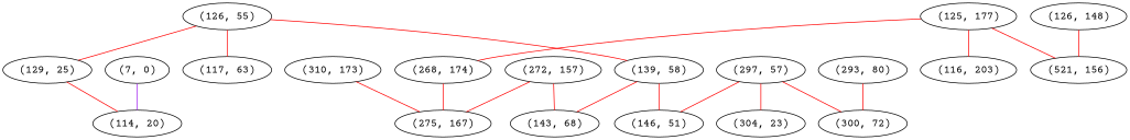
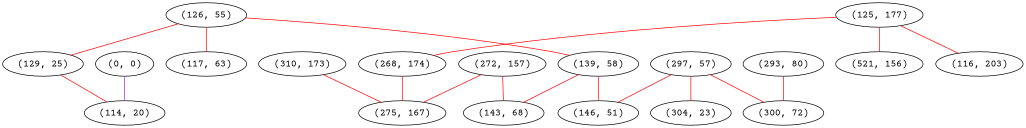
  graph {
    fontname="Courier Prime"
    node [fontname="Courier Prime"]
    edge [color=red fontname="Courier Prime" weight=1]
    "(125, 177)"
    "(268, 174)"
    "(116, 203)"
    n4 [label="(521, 156)"]
    "(275, 167)"
-   "(0, 0)" [label="(7, 0)"]
+   "(0, 0)"
    "(114, 20)"
    n8 [label="(129, 25)"]
    "(310, 173)"
    n10 [label="(297, 57)"]
    "(304, 23)"
    "(146, 51)"
    "(300, 72)"
    "(272, 157)"
    "(143, 68)"
    "(126, 55)"
    "(139, 58)"
    "(117, 63)"
-   "(126, 148)"
    "(293, 80)"
    "(125, 177)" -- "(268, 174)"
    "(125, 177)" -- "(116, 203)"
    "(125, 177)" -- n4
    "(268, 174)" -- "(275, 167)"
    "(0, 0)" -- "(114, 20)" [color=purple weight=4]
    n8 -- "(114, 20)"
    "(310, 173)" -- "(275, 167)"
    n10 -- "(304, 23)"
    n10 -- "(146, 51)"
    n10 -- "(300, 72)"
    "(272, 157)" -- "(275, 167)"
    "(272, 157)" -- "(143, 68)"
    "(126, 55)" -- n8
    "(126, 55)" -- "(139, 58)"
    "(126, 55)" -- "(117, 63)"
    "(139, 58)" -- "(146, 51)"
    "(139, 58)" -- "(143, 68)"
-   "(126, 148)" -- n4
    "(293, 80)" -- "(300, 72)"
  }
